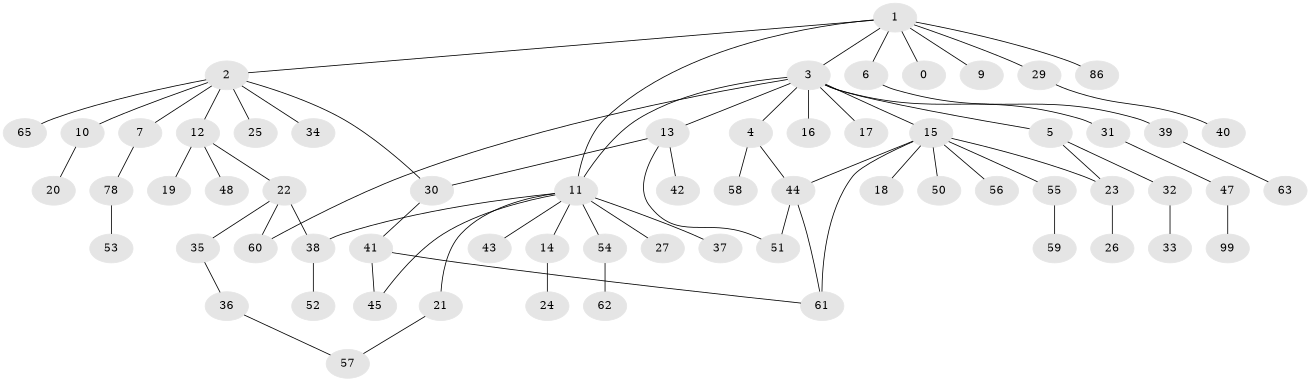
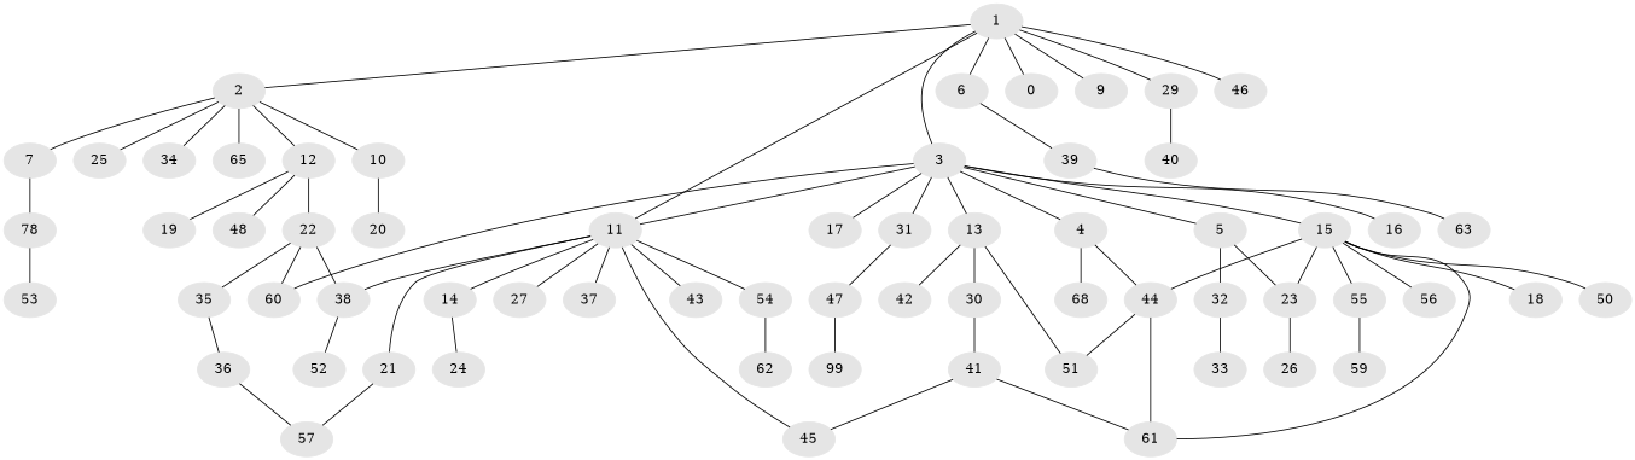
  graph {
    node [color=gray90 style=filled]
    1
    2
    3
    6
    n5 [label=0]
    9
    11
    29
-   46 [label=86]
+   46
    7
    10
    12
    25
    30
    34
    n16 [label=65]
    4
    5
    13
    15
    16
    17
    31
    60
    39
    14
    21
    27
    37
    38
    43
    45
    54
    40
    n35 [label=78]
    20
    19
    22
    48
    41
    44
-   58
+   58 [label=68]
    23
    32
    42
    51
    18
    50
    55
    56
    61
    47
    26
    33
    63
    53
    24
    57
    52
    62
    35
    59
    36
    n64 [label=99]
    1 -- 2
    1 -- 3
    1 -- 6
    1 -- n5
    1 -- 9
    1 -- 11
    1 -- 29
    1 -- 46
    2 -- 7
    2 -- 10
    2 -- 12
    2 -- 25
-   2 -- 30
    2 -- 34
    2 -- n16
    3 -- 11
    3 -- 4
    3 -- 5
    3 -- 13
    3 -- 15
    3 -- 16
    3 -- 17
    3 -- 31
    3 -- 60
    6 -- 39
    11 -- 14
    11 -- 21
    11 -- 27
    11 -- 37
    11 -- 38
    11 -- 43
    11 -- 45
    11 -- 54
    29 -- 40
    7 -- n35
    10 -- 20
    12 -- 19
    12 -- 22
    12 -- 48
    30 -- 41
    4 -- 44
    4 -- 58
    5 -- 23
    5 -- 32
    13 -- 30
    13 -- 42
    13 -- 51
    15 -- 44
    15 -- 23
    15 -- 18
    15 -- 50
    15 -- 55
    15 -- 56
    15 -- 61
    31 -- 47
    39 -- 63
    14 -- 24
    21 -- 57
    38 -- 52
    54 -- 62
    n35 -- 53
    22 -- 60
    22 -- 38
    22 -- 35
    41 -- 45
    41 -- 61
    44 -- 51
    44 -- 61
    23 -- 26
    32 -- 33
    55 -- 59
    47 -- n64
    35 -- 36
    36 -- 57
  }
